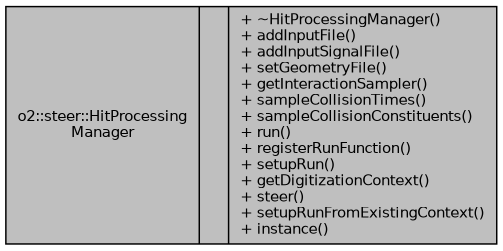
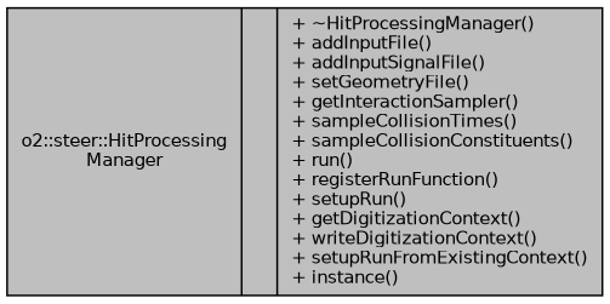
  digraph {
    rankdir=LR
-   n1 [color=black fillcolor=grey75 fontcolor=black fontname=Helvetica fontsize=10 height=0.2 label="{o2::steer::HitProcessing\lManager\n||+ ~HitProcessingManager()\l+ addInputFile()\l+ addInputSignalFile()\l+ setGeometryFile()\l+ getInteractionSampler()\l+ sampleCollisionTimes()\l+ sampleCollisionConstituents()\l+ run()\l+ registerRunFunction()\l+ setupRun()\l+ getDigitizationContext()\l+ steer()\l+ setupRunFromExistingContext()\l+ instance()\l}" shape=record style=filled width=0.4]
+   n1 [color=black fillcolor=grey75 fontcolor=black fontname=Helvetica fontsize=10 height=0.2 label="{o2::steer::HitProcessing\lManager\n||+ ~HitProcessingManager()\l+ addInputFile()\l+ addInputSignalFile()\l+ setGeometryFile()\l+ getInteractionSampler()\l+ sampleCollisionTimes()\l+ sampleCollisionConstituents()\l+ run()\l+ registerRunFunction()\l+ setupRun()\l+ getDigitizationContext()\l+ writeDigitizationContext()\l+ setupRunFromExistingContext()\l+ instance()\l}" shape=record style=filled width=0.4]
  }
